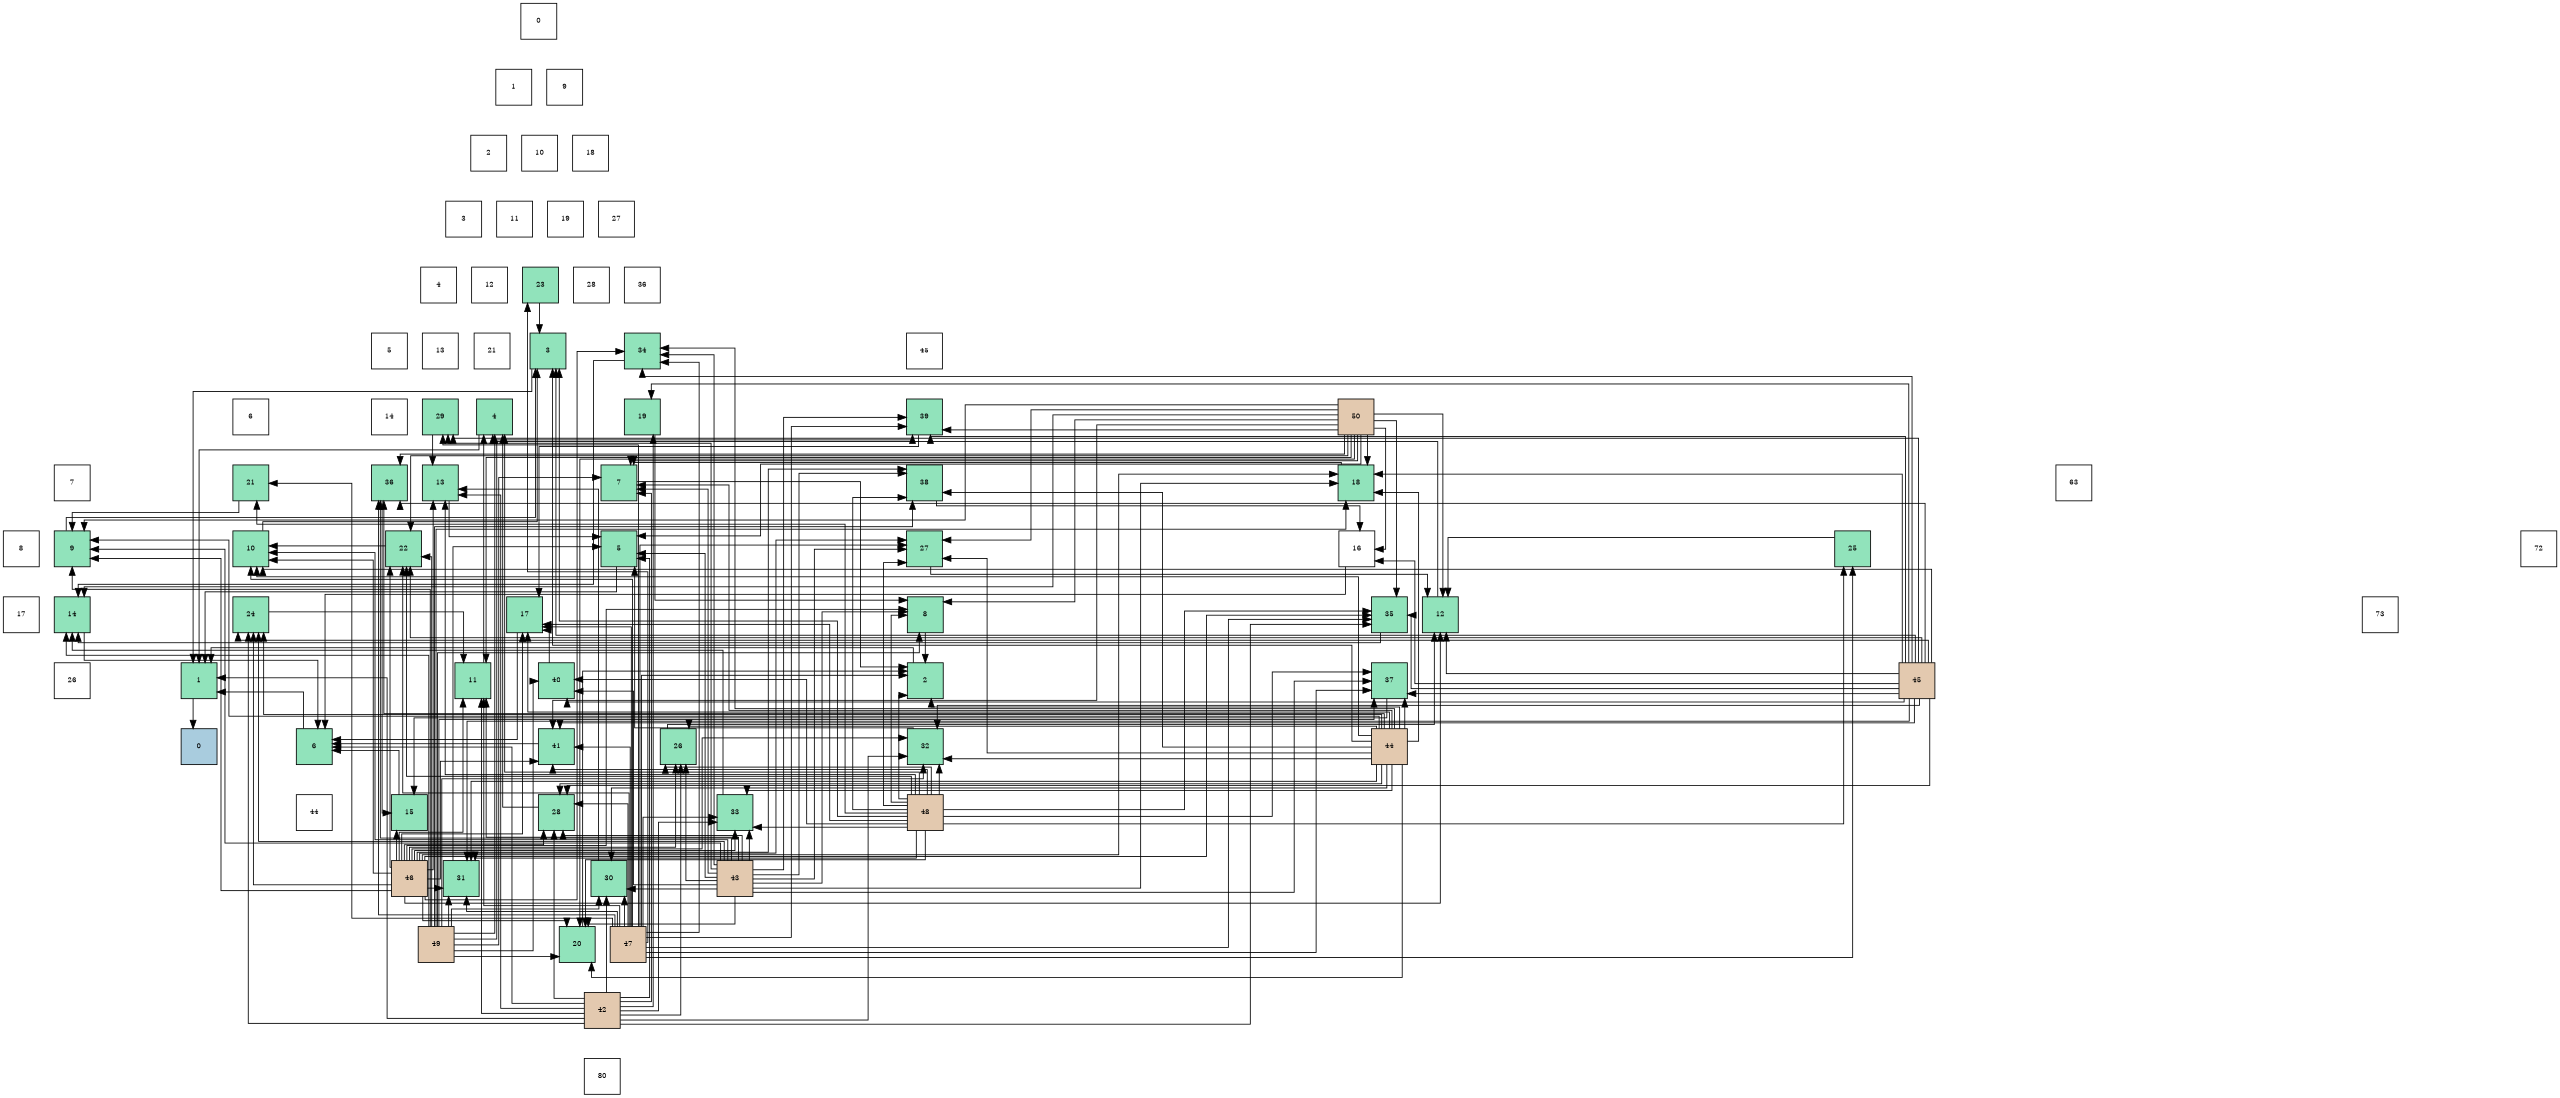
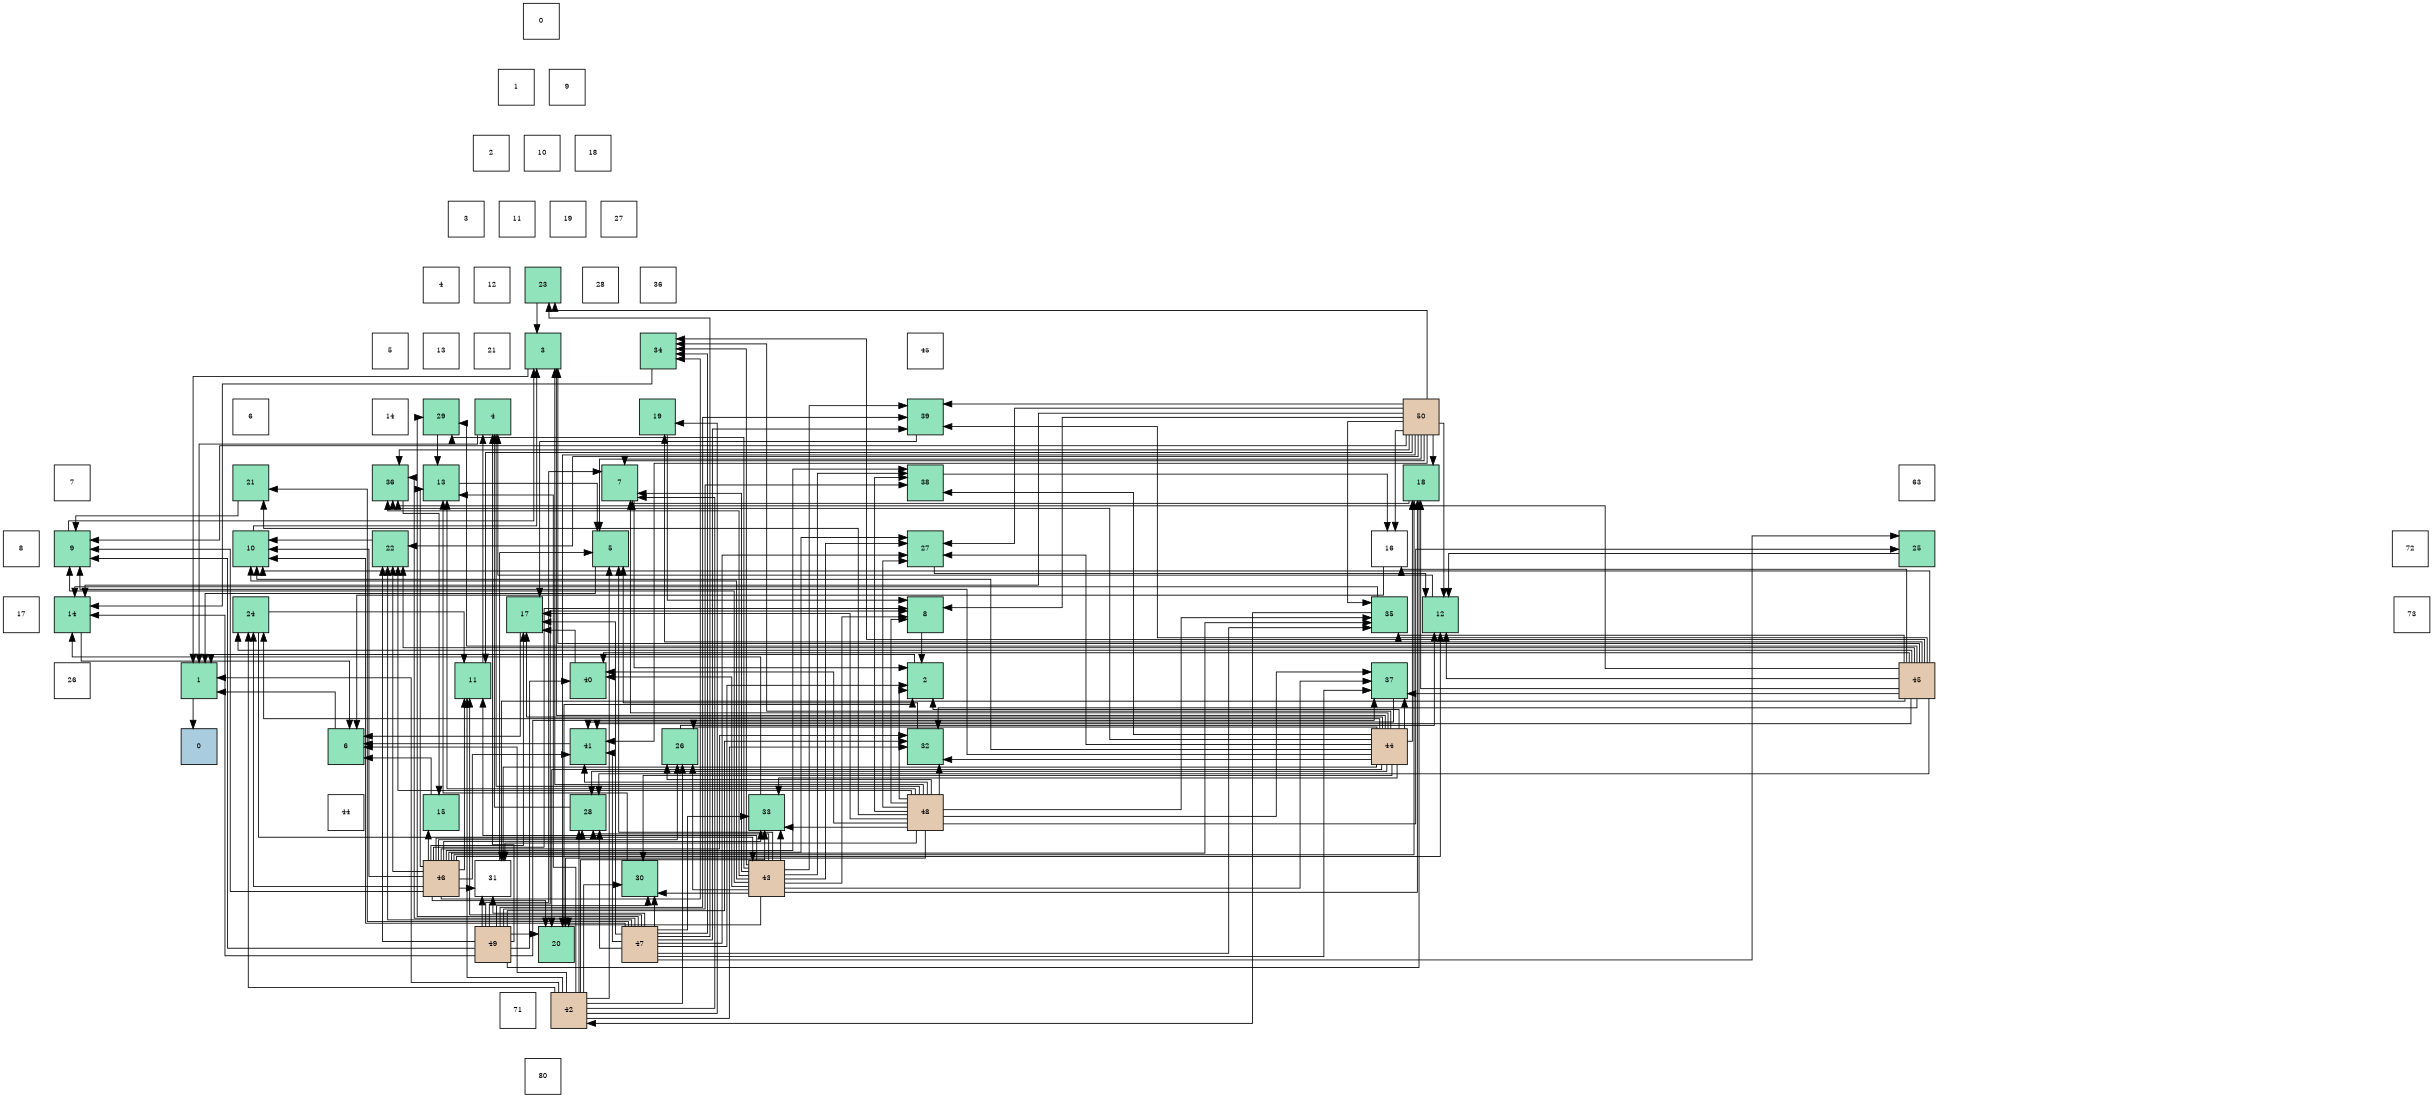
  digraph {
    fontname="DejaVu Serif"
    rank=same
    rankdir=TB
    splines=ortho
    node [fillcolor="#91e3bb" fixedsize=true fontname="DejaVu Serif" fontsize=8 shape=square style=filled]
    edge [constraint=false fontname="DejaVu Serif" style=vis]
    n1 [fillcolor="#ffffff" label=0 width=0.6]
    n2 [fillcolor="#ffffff" label=1 width=0.6]
    n3 [fillcolor="#ffffff" label=9 width=0.6]
    n4 [fillcolor="#ffffff" label=2 width=0.6]
    n5 [fillcolor="#ffffff" label=10 width=0.6]
    n6 [fillcolor="#ffffff" label=18 width=0.6]
    n7 [fillcolor="#ffffff" label=3 width=0.6]
    n8 [fillcolor="#ffffff" label=11 width=0.6]
    n9 [fillcolor="#ffffff" label=19 width=0.6]
    n10 [fillcolor="#ffffff" label=4 width=0.6]
    n11 [fillcolor="#ffffff" label=12 width=0.6]
    n12 [label=23 width=0.6]
    n13 [fillcolor="#ffffff" label=5 width=0.6]
    n14 [fillcolor="#ffffff" label=13 width=0.6]
    n15 [fillcolor="#ffffff" label=21 width=0.6]
    n16 [fillcolor="#ffffff" label=6 width=0.6]
    n17 [fillcolor="#ffffff" label=14 width=0.6]
    n18 [label=29 width=0.6]
    n19 [fillcolor="#ffffff" label=7 width=0.6]
    n20 [label=21 width=0.6]
    n21 [label=36 width=0.6]
    n22 [fillcolor="#ffffff" label=8 width=0.6]
    n23 [label=9 width=0.6]
    n24 [label=10 width=0.6]
    n25 [fillcolor="#ffffff" label=17 width=0.6]
    n26 [label=14 width=0.6]
    n27 [label=3 width=0.6]
    n28 [fillcolor="#ffffff" label=26 width=0.6]
    n29 [fillcolor="#ffffff" label=27 width=0.6]
    n30 [fillcolor="#ffffff" label=28 width=0.6]
    n31 [label=4 width=0.6]
    n32 [label=13 width=0.6]
    n33 [label=22 width=0.6]
    n34 [label=15 width=0.6]
    n35 [label=24 width=0.6]
    n36 [label=1 width=0.6]
    n37 [label=6 width=0.6]
    n38 [label=19 width=0.6]
    n39 [fillcolor="#a9ccde" label=0 width=0.6]
    n40 [fillcolor="#ffffff" label=36 width=0.6]
    n41 [label=34 width=0.6]
    n42 [label=7 width=0.6]
    n43 [label=5 width=0.6]
    n44 [label=17 width=0.6]
    n45 [fillcolor="#e3c9af" label=46 width=0.6]
-   n46 [label=31 width=0.6]
+   n46 [fillcolor="#ffffff" label=31 width=0.6]
    n47 [label=11 width=0.6]
    n48 [fillcolor="#ffffff" label=44 width=0.6]
    n49 [fillcolor="#ffffff" label=45 width=0.6]
    n50 [label=39 width=0.6]
    n51 [label=38 width=0.6]
    n52 [label=8 width=0.6]
    n53 [label=27 width=0.6]
    n54 [label=2 width=0.6]
    n55 [label=40 width=0.6]
    n56 [label=41 width=0.6]
    n57 [fillcolor="#e3c9af" label=50 width=0.6]
    n58 [label=18 width=0.6]
    n59 [fillcolor="#ffffff" label=16 width=0.6]
    n60 [label=35 width=0.6]
    n61 [label=12 width=0.6]
    n62 [label=26 width=0.6]
    n63 [label=32 width=0.6]
    n64 [label=28 width=0.6]
    n65 [fillcolor="#e3c9af" label=49 width=0.6]
    n66 [label=33 width=0.6]
    n67 [label=20 width=0.6]
    n68 [fillcolor="#ffffff" label=63 width=0.6]
    n69 [label=25 width=0.6]
    n70 [label=37 width=0.6]
    n71 [fillcolor="#e3c9af" label=45 width=0.6]
    n72 [label=30 width=0.6]
+   n73 [fillcolor="#ffffff" label=71 width=0.6]
    n74 [fillcolor="#e3c9af" label=48 width=0.6]
    n75 [fillcolor="#e3c9af" label=43 width=0.6]
    n76 [fillcolor="#e3c9af" label=42 width=0.6]
    n77 [fillcolor="#ffffff" label=72 width=0.6]
    n78 [fillcolor="#ffffff" label=73 width=0.6]
    n79 [fillcolor="#e3c9af" label=44 width=0.6]
    n80 [fillcolor="#e3c9af" label=47 width=0.6]
    n81 [fillcolor="#ffffff" label=80 width=0.6]
    n1 -> n2 [constraint=true style=invis]
    n1 -> n3 [constraint=true style=invis]
    n2 -> n4 [constraint=true style=invis]
    n2 -> n5 [constraint=true style=invis]
    n3 -> n5 [constraint=true style=invis]
    n3 -> n6 [constraint=true style=invis]
    n4 -> n7 [constraint=true style=invis]
    n4 -> n8 [constraint=true style=invis]
    n5 -> n8 [constraint=true style=invis]
    n5 -> n9 [constraint=true style=invis]
    n6 -> n9 [constraint=true style=invis]
    n6 -> n29 [constraint=true style=invis]
    n7 -> n10 [constraint=true style=invis]
    n7 -> n11 [constraint=true style=invis]
    n8 -> n11 [constraint=true style=invis]
    n8 -> n12 [constraint=true style=invis]
    n9 -> n12 [constraint=true style=invis]
    n9 -> n30 [constraint=true style=invis]
    n10 -> n13 [constraint=true style=invis]
    n10 -> n14 [constraint=true style=invis]
    n11 -> n14 [constraint=true style=invis]
    n11 -> n15 [constraint=true style=invis]
    n12 -> n15 [constraint=true style=invis]
    n12 -> n27
    n12 -> n27 [constraint=true style=invis]
    n13 -> n16 [constraint=true style=invis]
    n13 -> n17 [constraint=true style=invis]
    n14 -> n17 [constraint=true style=invis]
    n14 -> n18 [constraint=true style=invis]
    n15 -> n18 [constraint=true style=invis]
    n15 -> n31 [constraint=true style=invis]
    n16 -> n19 [constraint=true style=invis]
    n16 -> n20 [constraint=true style=invis]
    n17 -> n20 [constraint=true style=invis]
    n17 -> n21 [constraint=true style=invis]
    n18 -> n21 [constraint=true style=invis]
    n18 -> n32
    n18 -> n32 [constraint=true style=invis]
    n19 -> n22 [constraint=true style=invis]
    n19 -> n23 [constraint=true style=invis]
    n20 -> n23
    n20 -> n23 [constraint=true style=invis]
    n20 -> n24 [constraint=true style=invis]
    n21 -> n24 [constraint=true style=invis]
    n21 -> n33 [constraint=true style=invis]
    n21 -> n34
    n22 -> n25 [constraint=true style=invis]
    n23 -> n25 [constraint=true style=invis]
    n23 -> n26 [constraint=true style=invis]
    n23 -> n27
    n24 -> n26 [constraint=true style=invis]
    n24 -> n27
    n24 -> n35 [constraint=true style=invis]
    n25 -> n28 [constraint=true style=invis]
    n26 -> n28 [constraint=true style=invis]
    n26 -> n36 [constraint=true style=invis]
    n26 -> n37
    n27 -> n31 [constraint=true style=invis]
    n27 -> n36
    n27 -> n38 [constraint=true style=invis]
    n28 -> n39 [constraint=true style=invis]
    n29 -> n30 [constraint=true style=invis]
    n29 -> n40 [constraint=true style=invis]
    n30 -> n27 [constraint=true style=invis]
    n30 -> n41 [constraint=true style=invis]
    n31 -> n32 [constraint=true style=invis]
    n31 -> n36
    n31 -> n42 [constraint=true style=invis]
    n32 -> n33 [constraint=true style=invis]
    n32 -> n43
    n32 -> n43 [constraint=true style=invis]
    n33 -> n24
    n33 -> n35 [constraint=true style=invis]
    n33 -> n44 [constraint=true style=invis]
    n34 -> n37
    n34 -> n45 [constraint=true style=invis]
    n34 -> n46 [constraint=true style=invis]
    n35 -> n36 [constraint=true style=invis]
    n35 -> n47
    n35 -> n47 [constraint=true style=invis]
    n36 -> n37 [constraint=true style=invis]
    n36 -> n39
    n36 -> n39 [constraint=true style=invis]
    n37 -> n34 [constraint=true style=invis]
    n37 -> n36
    n37 -> n48 [constraint=true style=invis]
    n38 -> n42 [constraint=true style=invis]
    n38 -> n51 [constraint=true style=invis]
    n38 -> n52
    n39 -> n48 [constraint=true style=invis]
    n40 -> n41 [constraint=true style=invis]
    n40 -> n49 [constraint=true style=invis]
    n41 -> n26
    n41 -> n38 [constraint=true style=invis]
    n41 -> n50 [constraint=true style=invis]
    n42 -> n43 [constraint=true style=invis]
    n42 -> n53 [constraint=true style=invis]
    n42 -> n54
    n43 -> n36
    n43 -> n44 [constraint=true style=invis]
    n43 -> n52 [constraint=true style=invis]
    n44 -> n37
    n44 -> n47 [constraint=true style=invis]
    n44 -> n55 [constraint=true style=invis]
    n45 -> n23
    n45 -> n24
    n45 -> n32
    n45 -> n33
    n45 -> n34
    n45 -> n35
    n45 -> n41
    n45 -> n44
    n45 -> n46
    n45 -> n47
    n45 -> n51
    n45 -> n52
    n45 -> n53
    n45 -> n56
    n45 -> n58
    n45 -> n60
    n45 -> n61
    n45 -> n62
    n45 -> n63
    n45 -> n64
    n45 -> n65 [constraint=true style=invis]
    n45 -> n66
    n45 -> n67
    n46 -> n43
    n46 -> n65 [constraint=true style=invis]
    n46 -> n67 [constraint=true style=invis]
    n47 -> n31
    n47 -> n37 [constraint=true style=invis]
    n47 -> n56 [constraint=true style=invis]
    n48 -> n45 [constraint=true style=invis]
    n49 -> n50 [constraint=true style=invis]
    n49 -> n57 [constraint=true style=invis]
    n50 -> n44
    n50 -> n51 [constraint=true style=invis]
    n50 -> n58 [constraint=true style=invis]
    n51 -> n53 [constraint=true style=invis]
    n51 -> n59
    n51 -> n59 [constraint=true style=invis]
    n52 -> n54
    n52 -> n54 [constraint=true style=invis]
    n52 -> n55 [constraint=true style=invis]
    n53 -> n52 [constraint=true style=invis]
    n53 -> n60 [constraint=true style=invis]
    n53 -> n61
    n54 -> n36
    n54 -> n62 [constraint=true style=invis]
    n54 -> n63 [constraint=true style=invis]
    n55 -> n44
    n55 -> n56 [constraint=true style=invis]
    n55 -> n62 [constraint=true style=invis]
    n56 -> n34 [constraint=true style=invis]
    n56 -> n37
    n56 -> n64 [constraint=true style=invis]
+   n57 -> n12
    n57 -> n21
    n57 -> n23
    n57 -> n26
    n57 -> n33
    n57 -> n42
    n57 -> n43
    n57 -> n47
    n57 -> n50
    n57 -> n52
    n57 -> n53
    n57 -> n56
    n57 -> n58
    n57 -> n58 [constraint=true style=invis]
    n57 -> n59
    n57 -> n60
    n57 -> n61
    n57 -> n67
    n57 -> n68 [constraint=true style=invis]
    n58 -> n42
    n58 -> n59 [constraint=true style=invis]
    n58 -> n69 [constraint=true style=invis]
    n59 -> n37
    n59 -> n60 [constraint=true style=invis]
    n59 -> n61 [constraint=true style=invis]
    n60 -> n26
    n60 -> n54 [constraint=true style=invis]
    n60 -> n70 [constraint=true style=invis]
    n61 -> n31
    n61 -> n70 [constraint=true style=invis]
    n61 -> n71 [constraint=true style=invis]
    n62 -> n61
    n62 -> n64 [constraint=true style=invis]
    n62 -> n66 [constraint=true style=invis]
    n63 -> n43
    n63 -> n66 [constraint=true style=invis]
    n63 -> n74 [constraint=true style=invis]
    n64 -> n31
    n64 -> n46 [constraint=true style=invis]
    n64 -> n72 [constraint=true style=invis]
    n65 -> n23
    n65 -> n26
    n65 -> n31
    n65 -> n33
    n65 -> n42
    n65 -> n46
    n65 -> n50
    n65 -> n51
    n65 -> n52
    n65 -> n55
    n65 -> n58
    n65 -> n63
    n65 -> n67
    n65 -> n70
    n65 -> n72
+   n65 -> n73 [constraint=true style=invis]
    n66 -> n26
    n66 -> n72 [constraint=true style=invis]
    n66 -> n75 [constraint=true style=invis]
    n67 -> n54
+   n67 -> n73 [constraint=true style=invis]
    n67 -> n76 [constraint=true style=invis]
    n68 -> n69 [constraint=true style=invis]
    n68 -> n77 [constraint=true style=invis]
    n69 -> n61
    n69 -> n61 [constraint=true style=invis]
    n69 -> n78 [constraint=true style=invis]
-   n70 -> n34
+   n70 -> n56
    n70 -> n63 [constraint=true style=invis]
    n70 -> n79 [constraint=true style=invis]
    n71 -> n18
    n71 -> n21
    n71 -> n24
    n71 -> n27
    n71 -> n33
    n71 -> n35
    n71 -> n38
    n71 -> n41
    n71 -> n46
    n71 -> n50
    n71 -> n55
    n71 -> n56
    n71 -> n58
    n71 -> n59
    n71 -> n60
    n71 -> n61
    n71 -> n63
    n71 -> n64
    n71 -> n70
    n71 -> n79 [constraint=true style=invis]
    n72 -> n32
    n72 -> n67 [constraint=true style=invis]
    n72 -> n80 [constraint=true style=invis]
+   n73 -> n81 [constraint=true style=invis]
    n74 -> n20
    n74 -> n27
    n74 -> n31
    n74 -> n32
    n74 -> n33
    n74 -> n44
    n74 -> n46
    n74 -> n51
    n74 -> n52
    n74 -> n53
    n74 -> n54
    n74 -> n55
    n74 -> n56
    n74 -> n60
    n74 -> n62
    n74 -> n63
    n74 -> n66
    n74 -> n67
    n74 -> n69
    n74 -> n70
    n74 -> n75 [constraint=true style=invis]
    n75 -> n18
    n75 -> n21
    n75 -> n23
    n75 -> n24
-   n75 -> n35
+   n35 -> n75
    n75 -> n41
    n75 -> n42
    n75 -> n43
    n75 -> n47
    n75 -> n50
    n75 -> n51
    n75 -> n52
    n75 -> n53
    n75 -> n55
    n75 -> n58
    n75 -> n62
    n75 -> n64
    n75 -> n66
    n75 -> n67
    n75 -> n70
    n75 -> n72
    n75 -> n80 [constraint=true style=invis]
    n76 -> n32
    n76 -> n35
    n76 -> n36
    n76 -> n37
    n76 -> n38
    n76 -> n42
    n76 -> n43
    n76 -> n47
-   n76 -> n60
+   n60 -> n76
    n76 -> n62
    n76 -> n63
    n76 -> n64
    n76 -> n66
    n76 -> n72
    n76 -> n81 [constraint=true style=invis]
    n77 -> n78 [constraint=true style=invis]
    n78 -> n71 [constraint=true style=invis]
    n79 -> n21
    n79 -> n23
    n79 -> n24
    n79 -> n27
    n79 -> n35
    n79 -> n41
    n79 -> n42
    n79 -> n44
    n79 -> n46
    n79 -> n51
    n79 -> n53
    n79 -> n54
    n79 -> n58
    n79 -> n62
    n79 -> n63
    n79 -> n64
    n79 -> n66
    n79 -> n67
    n79 -> n70
    n79 -> n72
    n79 -> n74 [constraint=true style=invis]
    n80 -> n12
    n80 -> n18
    n80 -> n20
    n80 -> n21
    n80 -> n24
    n80 -> n33
    n80 -> n41
    n80 -> n44
    n80 -> n46
    n80 -> n47
    n80 -> n50
    n80 -> n53
    n80 -> n54
    n80 -> n56
    n80 -> n60
    n80 -> n64
    n80 -> n66
    n80 -> n69
    n80 -> n70
    n80 -> n72
    n80 -> n76 [constraint=true style=invis]
  }
